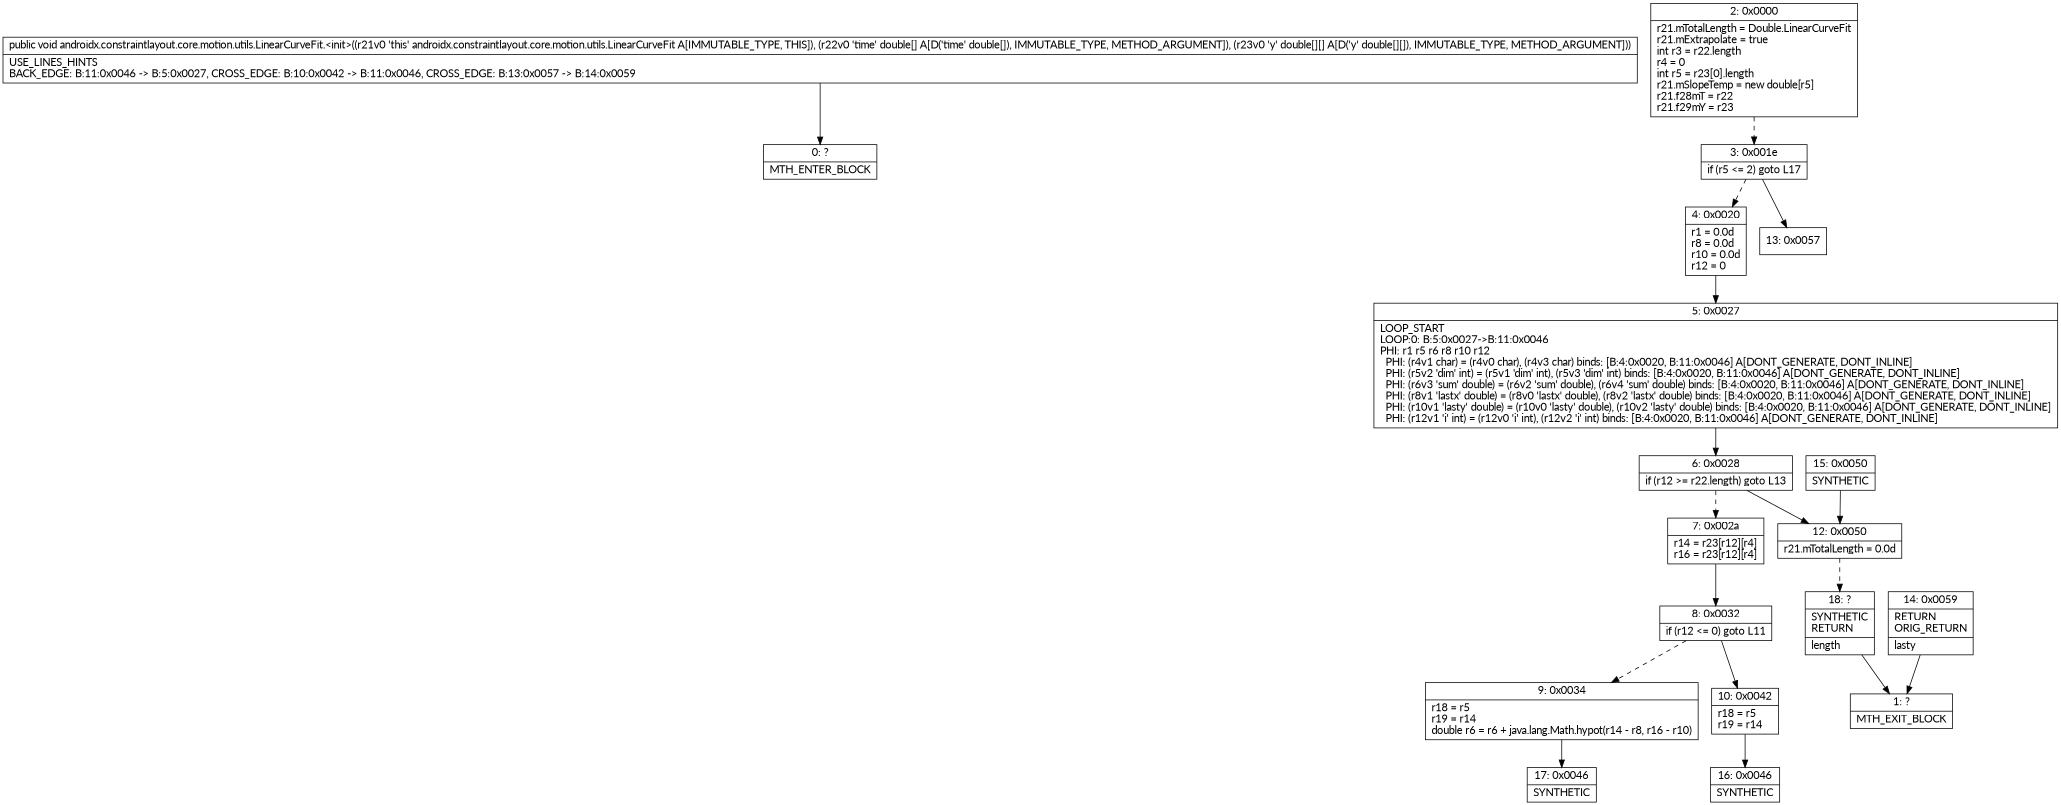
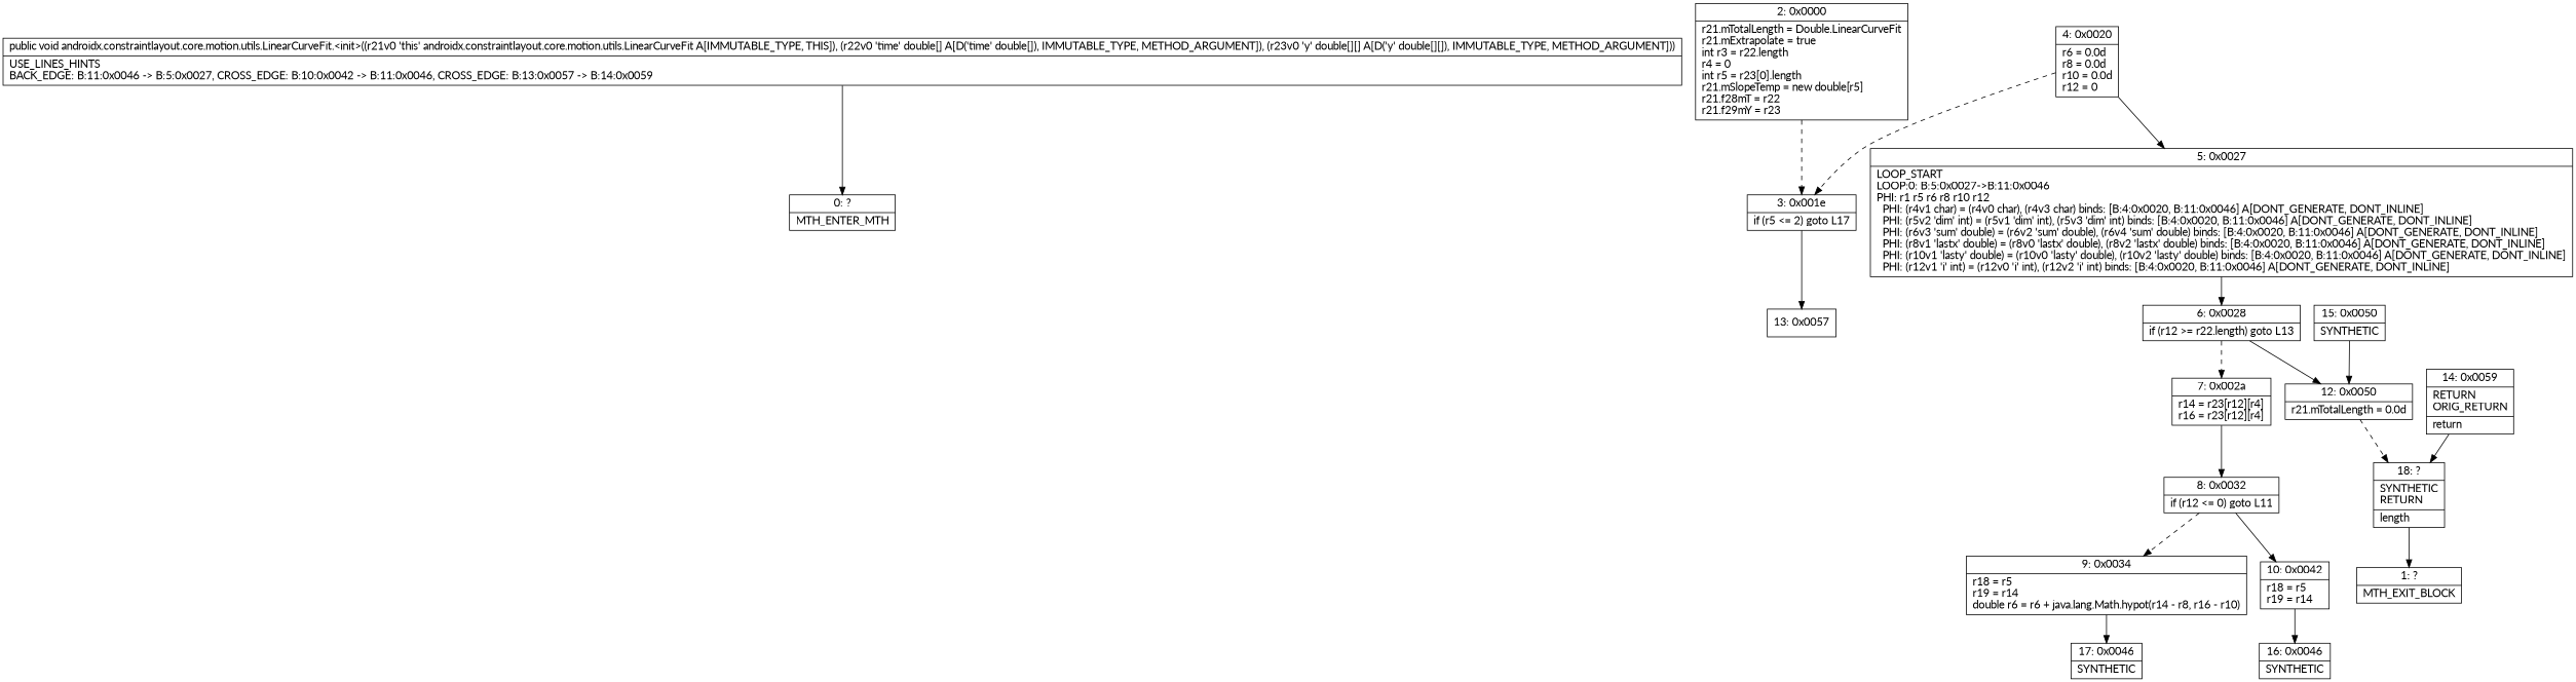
  digraph {
    fontname=Lato
    node [fontname=Lato shape=record]
    edge [fontname=Lato]
-   n1 [label="{0\:\ ?|MTH_ENTER_BLOCK\l}"]
+   n1 [label="{0\:\ ?|MTH_ENTER_MTH\l}"]
    n2 [label="{2\:\ 0x0000|r21.mTotalLength = Double.LinearCurveFit\lr21.mExtrapolate = true\lint r3 = r22.length\lr4 = 0\lint r5 = r23[0].length\lr21.mSlopeTemp = new double[r5]\lr21.f28mT = r22\lr21.f29mY = r23\l}"]
    n3 [label="{3\:\ 0x001e|if (r5 \<= 2) goto L17\l}"]
-   n4 [label="{4\:\ 0x0020|r1 = 0.0d\lr8 = 0.0d\lr10 = 0.0d\lr12 = 0\l}"]
+   n4 [label="{4\:\ 0x0020|r6 = 0.0d\lr8 = 0.0d\lr10 = 0.0d\lr12 = 0\l}"]
    n5 [label="{13\:\ 0x0057}"]
    n6 [label="{5\:\ 0x0027|LOOP_START\lLOOP:0: B:5:0x0027\-\>B:11:0x0046\lPHI: r1 r5 r6 r8 r10 r12 \l  PHI: (r4v1 char) = (r4v0 char), (r4v3 char) binds: [B:4:0x0020, B:11:0x0046] A[DONT_GENERATE, DONT_INLINE]\l  PHI: (r5v2 'dim' int) = (r5v1 'dim' int), (r5v3 'dim' int) binds: [B:4:0x0020, B:11:0x0046] A[DONT_GENERATE, DONT_INLINE]\l  PHI: (r6v3 'sum' double) = (r6v2 'sum' double), (r6v4 'sum' double) binds: [B:4:0x0020, B:11:0x0046] A[DONT_GENERATE, DONT_INLINE]\l  PHI: (r8v1 'lastx' double) = (r8v0 'lastx' double), (r8v2 'lastx' double) binds: [B:4:0x0020, B:11:0x0046] A[DONT_GENERATE, DONT_INLINE]\l  PHI: (r10v1 'lasty' double) = (r10v0 'lasty' double), (r10v2 'lasty' double) binds: [B:4:0x0020, B:11:0x0046] A[DONT_GENERATE, DONT_INLINE]\l  PHI: (r12v1 'i' int) = (r12v0 'i' int), (r12v2 'i' int) binds: [B:4:0x0020, B:11:0x0046] A[DONT_GENERATE, DONT_INLINE]\l}"]
    n7 [label="{6\:\ 0x0028|if (r12 \>= r22.length) goto L13\l}"]
    n8 [label="{7\:\ 0x002a|r14 = r23[r12][r4]\lr16 = r23[r12][r4]\l}"]
    n9 [label="{12\:\ 0x0050|r21.mTotalLength = 0.0d\l}"]
    n10 [label="{8\:\ 0x0032|if (r12 \<= 0) goto L11\l}"]
    n11 [label="{15\:\ 0x0050|SYNTHETIC\l}"]
    n12 [label="{9\:\ 0x0034|r18 = r5\lr19 = r14\ldouble r6 = r6 + java.lang.Math.hypot(r14 \- r8, r16 \- r10)\l}"]
    n13 [label="{10\:\ 0x0042|r18 = r5\lr19 = r14\l}"]
    n14 [label="{17\:\ 0x0046|SYNTHETIC\l}"]
    n15 [label="{16\:\ 0x0046|SYNTHETIC\l}"]
    n16 [label="{18\:\ ?|SYNTHETIC\lRETURN\l|length\l}"]
    n17 [label="{1\:\ ?|MTH_EXIT_BLOCK\l}"]
-   n18 [label="{14\:\ 0x0059|RETURN\lORIG_RETURN\l|lasty\l}"]
+   n18 [label="{14\:\ 0x0059|RETURN\lORIG_RETURN\l|return\l}"]
    n19 [label="{public void androidx.constraintlayout.core.motion.utils.LinearCurveFit.\<init\>((r21v0 'this' androidx.constraintlayout.core.motion.utils.LinearCurveFit A[IMMUTABLE_TYPE, THIS]), (r22v0 'time' double[] A[D('time' double[]), IMMUTABLE_TYPE, METHOD_ARGUMENT]), (r23v0 'y' double[][] A[D('y' double[][]), IMMUTABLE_TYPE, METHOD_ARGUMENT]))  | USE_LINES_HINTS\lBACK_EDGE: B:11:0x0046 \-\> B:5:0x0027, CROSS_EDGE: B:10:0x0042 \-\> B:11:0x0046, CROSS_EDGE: B:13:0x0057 \-\> B:14:0x0059\l}"]
    n2 -> n3 [style=dashed]
-   n3 -> n4 [style=dashed]
+   n4 -> n3 [style=dashed]
    n3 -> n5
    n4 -> n6
    n6 -> n7
    n7 -> n8 [style=dashed]
    n7 -> n9
    n8 -> n10
    n9 -> n16 [style=dashed]
    n10 -> n12 [style=dashed]
    n10 -> n13
    n11 -> n9
    n12 -> n14
    n13 -> n15
    n16 -> n17
-   n18 -> n17
+   n18 -> n16
    n19 -> n1
  }
